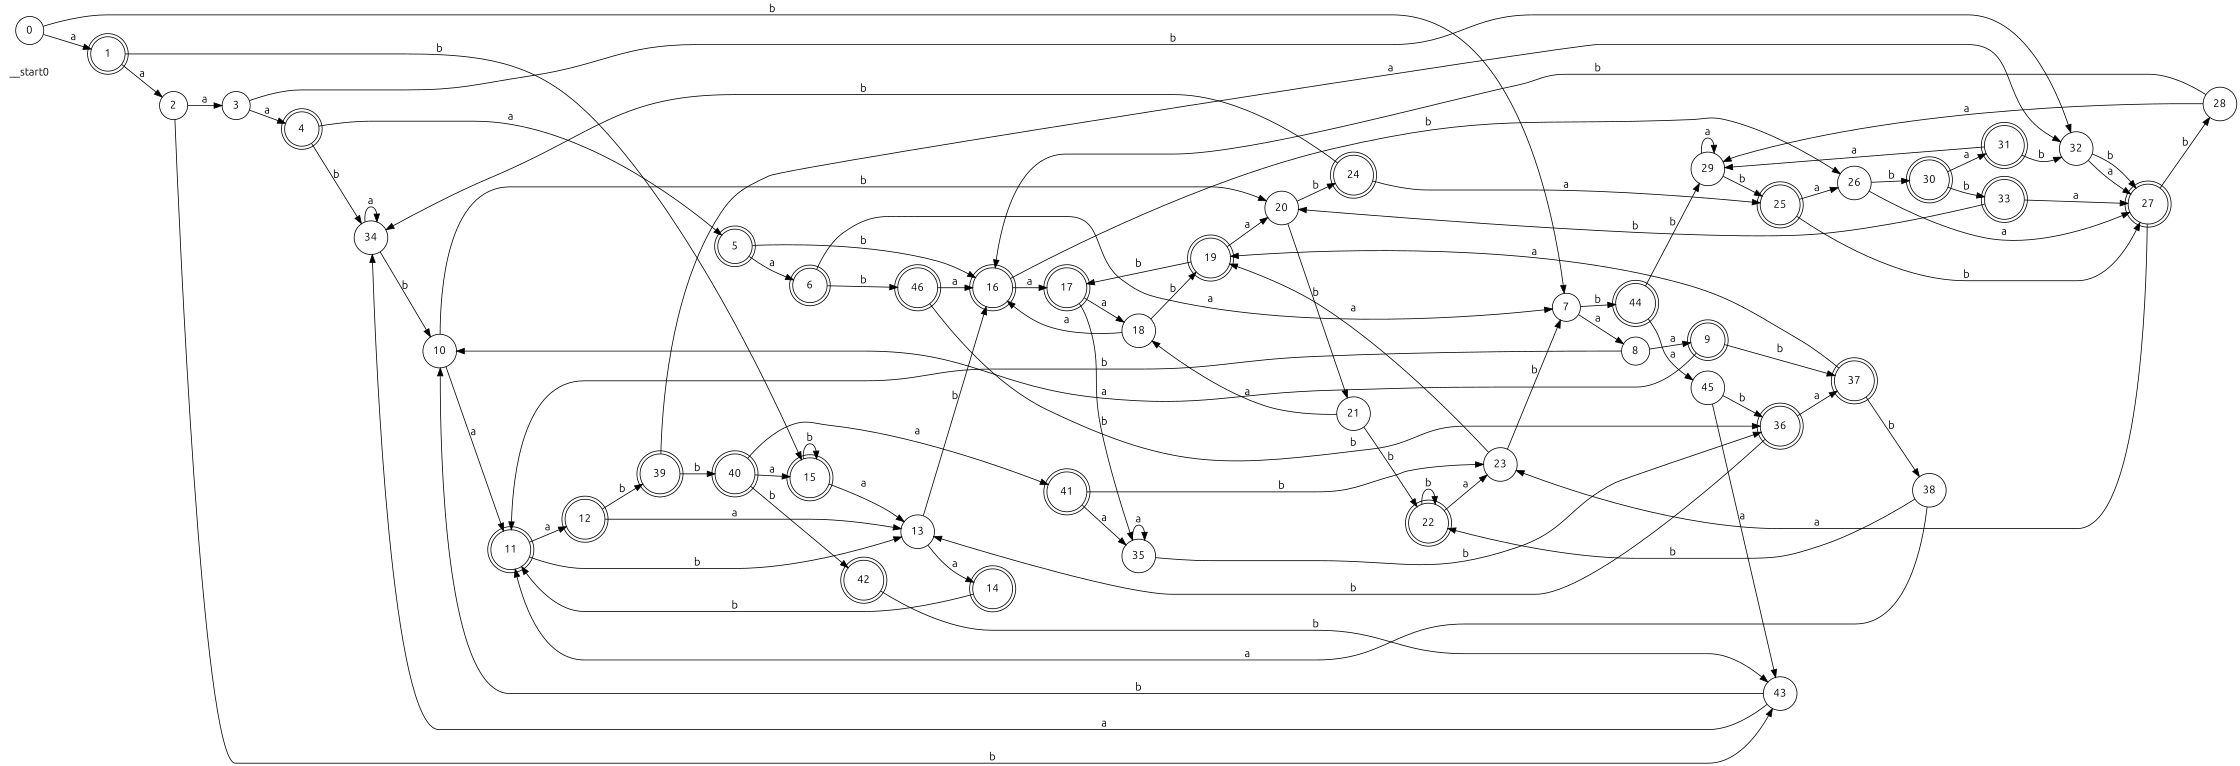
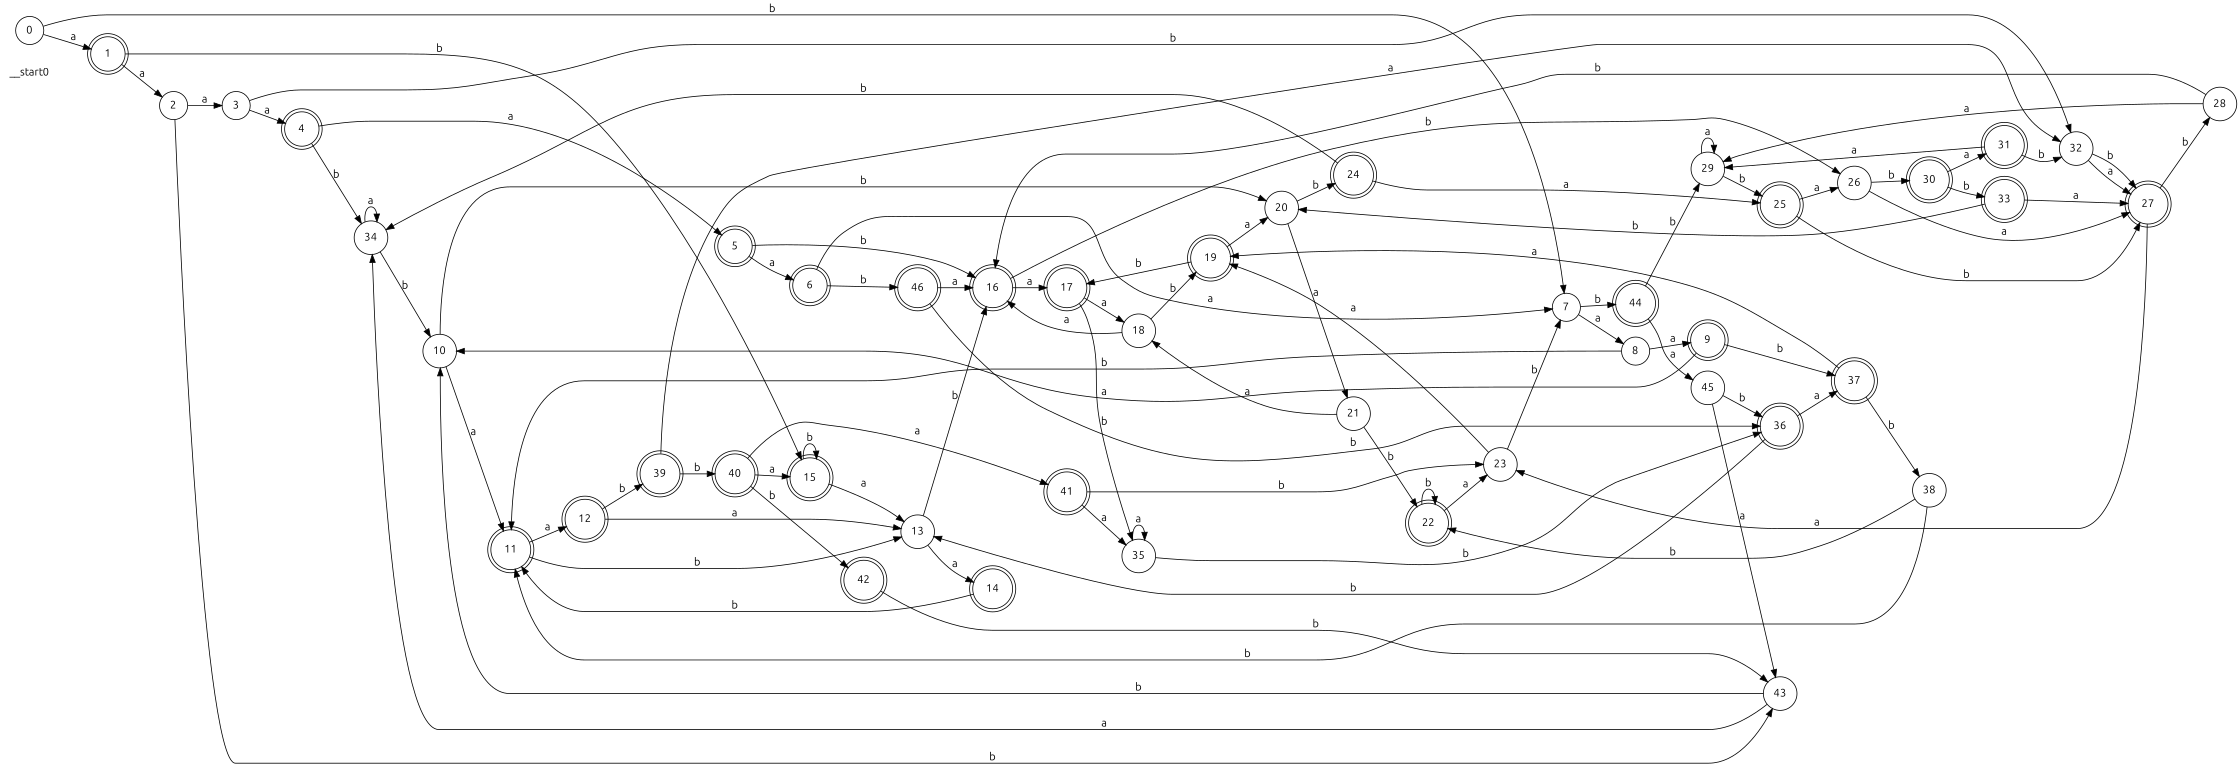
  digraph {
    fontname=Ubuntu
    rankdir=LR
    node [fontname=Ubuntu shape=doublecircle color=black fillcolor=white style="rounded,filled"]
    edge [fontname=Ubuntu]
    __start0 [shape=none color="" fillcolor="" style=""]
    n2 [label=0 shape=circle style=filled]
    n3 [label=1]
    n4 [label=7 shape=circle style=filled]
    n5 [label=2 shape=circle style=filled]
    n6 [label=15]
    n7 [label=8 shape=circle style=filled]
    n8 [label=44]
    n9 [label=3 shape=circle style=filled]
    n10 [label=43 shape=circle style=filled]
    n11 [label=13 shape=circle style=filled]
    n12 [label=4]
    n13 [label=32 shape=circle style=filled]
    n14 [label=34 shape=circle style=filled]
    n15 [label=10 shape=circle style=filled]
    n16 [label=5]
    n17 [label=27]
    n18 [label=6]
    n19 [label=16]
    n20 [label=46]
    n21 [label=17]
    n22 [label=26 shape=circle style=filled]
    n23 [label=36]
    n24 [label=9]
    n25 [label=11]
    n26 [label=29 shape=circle style=filled]
    n27 [label=45 shape=circle style=filled]
    n28 [label=37]
    n29 [label=12]
    n30 [label=20 shape=circle style=filled]
    n31 [label=19]
    n32 [label=38 shape=circle style=filled]
    n33 [label=21 shape=circle style=filled]
    n34 [label=24]
    n35 [label=39]
    n36 [label=14]
    n37 [label=40]
    n38 [label=18 shape=circle style=filled]
    n39 [label=35 shape=circle style=filled]
    n40 [label=30]
    n41 [label=22]
    n42 [label=25]
    n43 [label=23 shape=circle style=filled]
    n44 [label=28 shape=circle style=filled]
    n45 [label=31]
    n46 [label=33]
    n47 [label=41]
    n48 [label=42]
    n2 -> n3 [label=a]
    n2 -> n4 [label=b]
    n3 -> n5 [label=a]
    n3 -> n6 [label=b]
    n4 -> n7 [label=a]
    n4 -> n8 [label=b]
    n5 -> n9 [label=a]
    n5 -> n10 [label=b]
    n6 -> n6 [label=b]
    n6 -> n11 [label=a]
    n7 -> n24 [label=a]
    n7 -> n25 [label=b]
    n8 -> n26 [label=b]
    n8 -> n27 [label=a]
    n9 -> n12 [label=a]
    n9 -> n13 [label=b]
    n10 -> n14 [label=a]
    n10 -> n15 [label=b]
    n11 -> n19 [label=b]
    n11 -> n36 [label=a]
    n12 -> n14 [label=b]
    n12 -> n16 [label=a]
    n13 -> n17 [label=a]
    n13 -> n17 [label=b]
    n14 -> n14 [label=a]
    n14 -> n15 [label=b]
    n15 -> n25 [label=a]
    n15 -> n30 [label=b]
    n16 -> n18 [label=a]
    n16 -> n19 [label=b]
    n17 -> n43 [label=a]
    n17 -> n44 [label=b]
    n18 -> n4 [label=a]
    n18 -> n20 [label=b]
    n19 -> n21 [label=a]
    n19 -> n22 [label=b]
    n20 -> n19 [label=a]
    n20 -> n23 [label=b]
    n21 -> n38 [label=a]
    n21 -> n39 [label=b]
    n22 -> n17 [label=a]
    n22 -> n40 [label=b]
    n23 -> n11 [label=b]
    n23 -> n28 [label=a]
    n24 -> n15 [label=a]
    n24 -> n28 [label=b]
    n25 -> n11 [label=b]
    n25 -> n29 [label=a]
    n26 -> n26 [label=a]
    n26 -> n42 [label=b]
    n27 -> n10 [label=a]
    n27 -> n23 [label=b]
    n28 -> n31 [label=a]
    n28 -> n32 [label=b]
    n29 -> n11 [label=a]
    n29 -> n35 [label=b]
-   n30 -> n33 [label=b]
+   n30 -> n33 [label=a]
    n30 -> n34 [label=b]
    n31 -> n21 [label=b]
    n31 -> n30 [label=a]
-   n32 -> n25 [label=a]
+   n32 -> n25 [label=b]
    n32 -> n41 [label=b]
    n33 -> n38 [label=a]
    n33 -> n41 [label=b]
    n34 -> n14 [label=b]
    n34 -> n42 [label=a]
    n35 -> n13 [label=a]
    n35 -> n37 [label=b]
    n36 -> n25 [label=b]
    n37 -> n6 [label=a]
    n37 -> n47 [label=a]
    n37 -> n48 [label=b]
    n38 -> n19 [label=a]
    n38 -> n31 [label=b]
    n39 -> n23 [label=b]
    n39 -> n39 [label=a]
    n40 -> n45 [label=a]
    n40 -> n46 [label=b]
    n41 -> n41 [label=b]
    n41 -> n43 [label=a]
    n42 -> n17 [label=b]
    n42 -> n22 [label=a]
    n43 -> n4 [label=b]
    n43 -> n31 [label=a]
    n44 -> n19 [label=b]
    n44 -> n26 [label=a]
    n45 -> n13 [label=b]
    n45 -> n26 [label=a]
    n46 -> n17 [label=a]
    n46 -> n30 [label=b]
    n47 -> n39 [label=a]
    n47 -> n43 [label=b]
    n48 -> n10 [label=b]
  }
